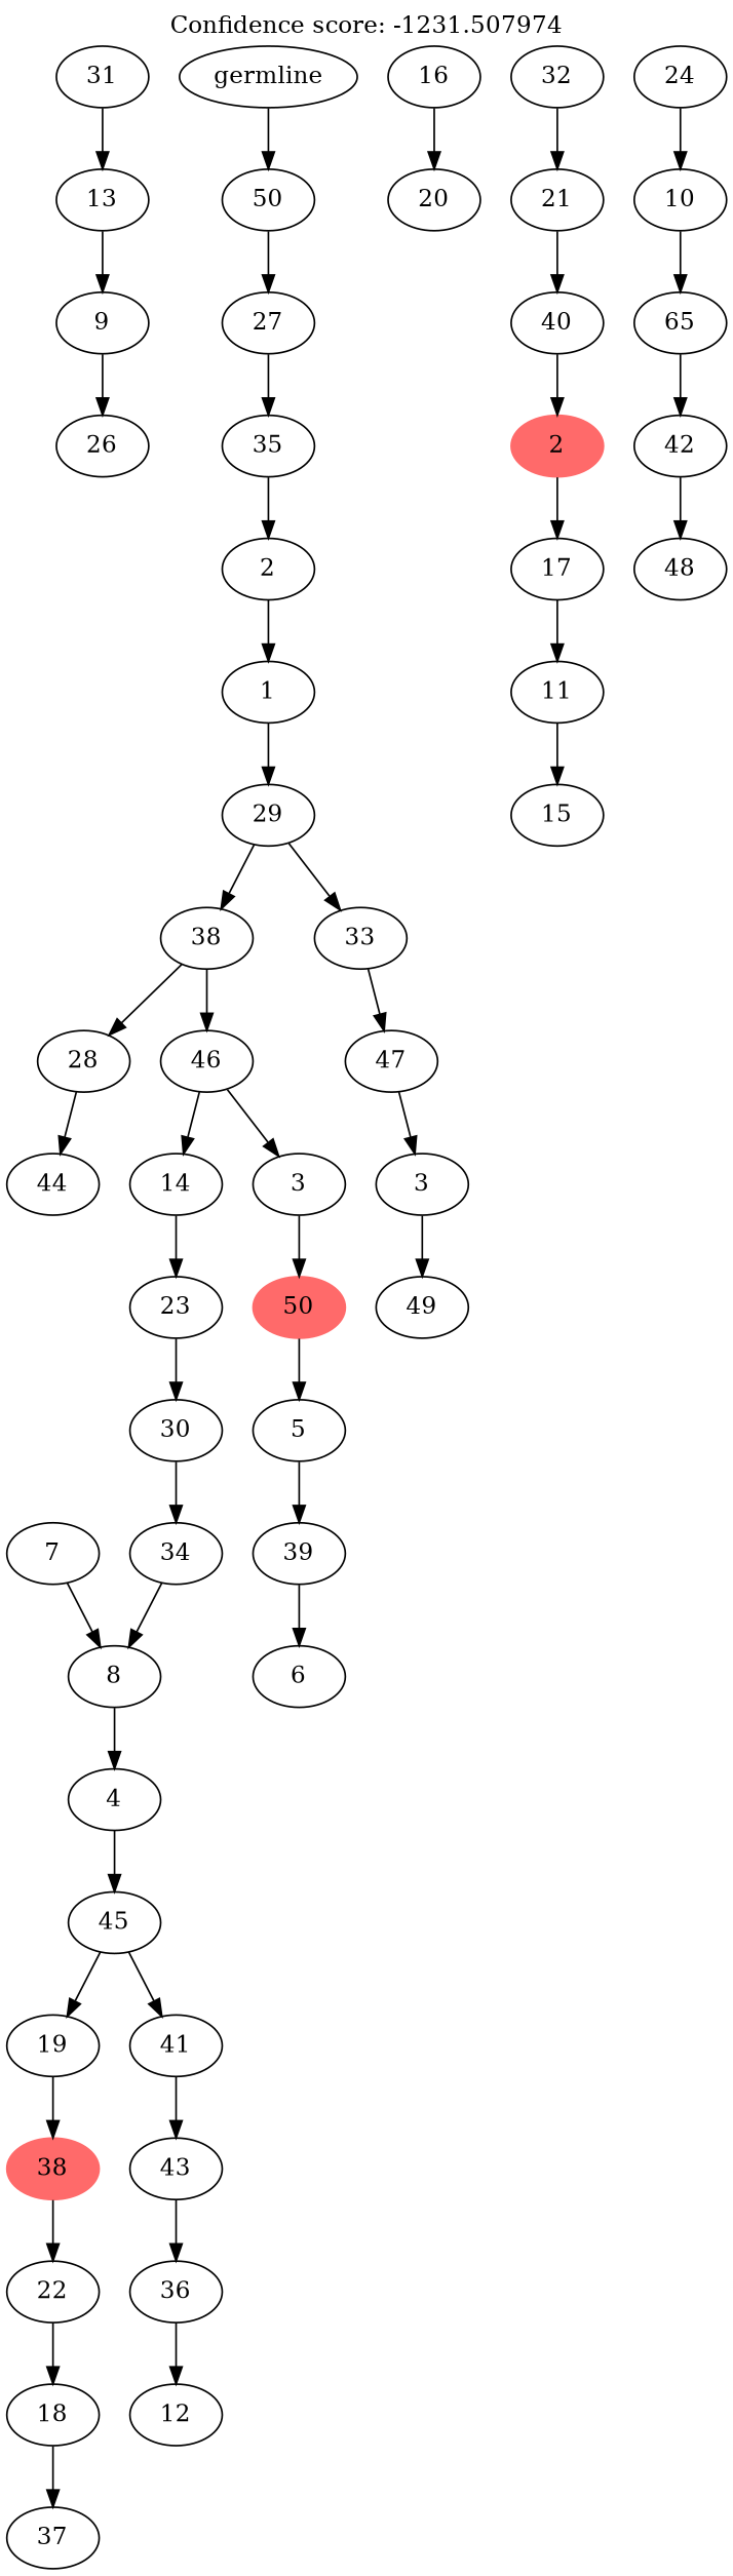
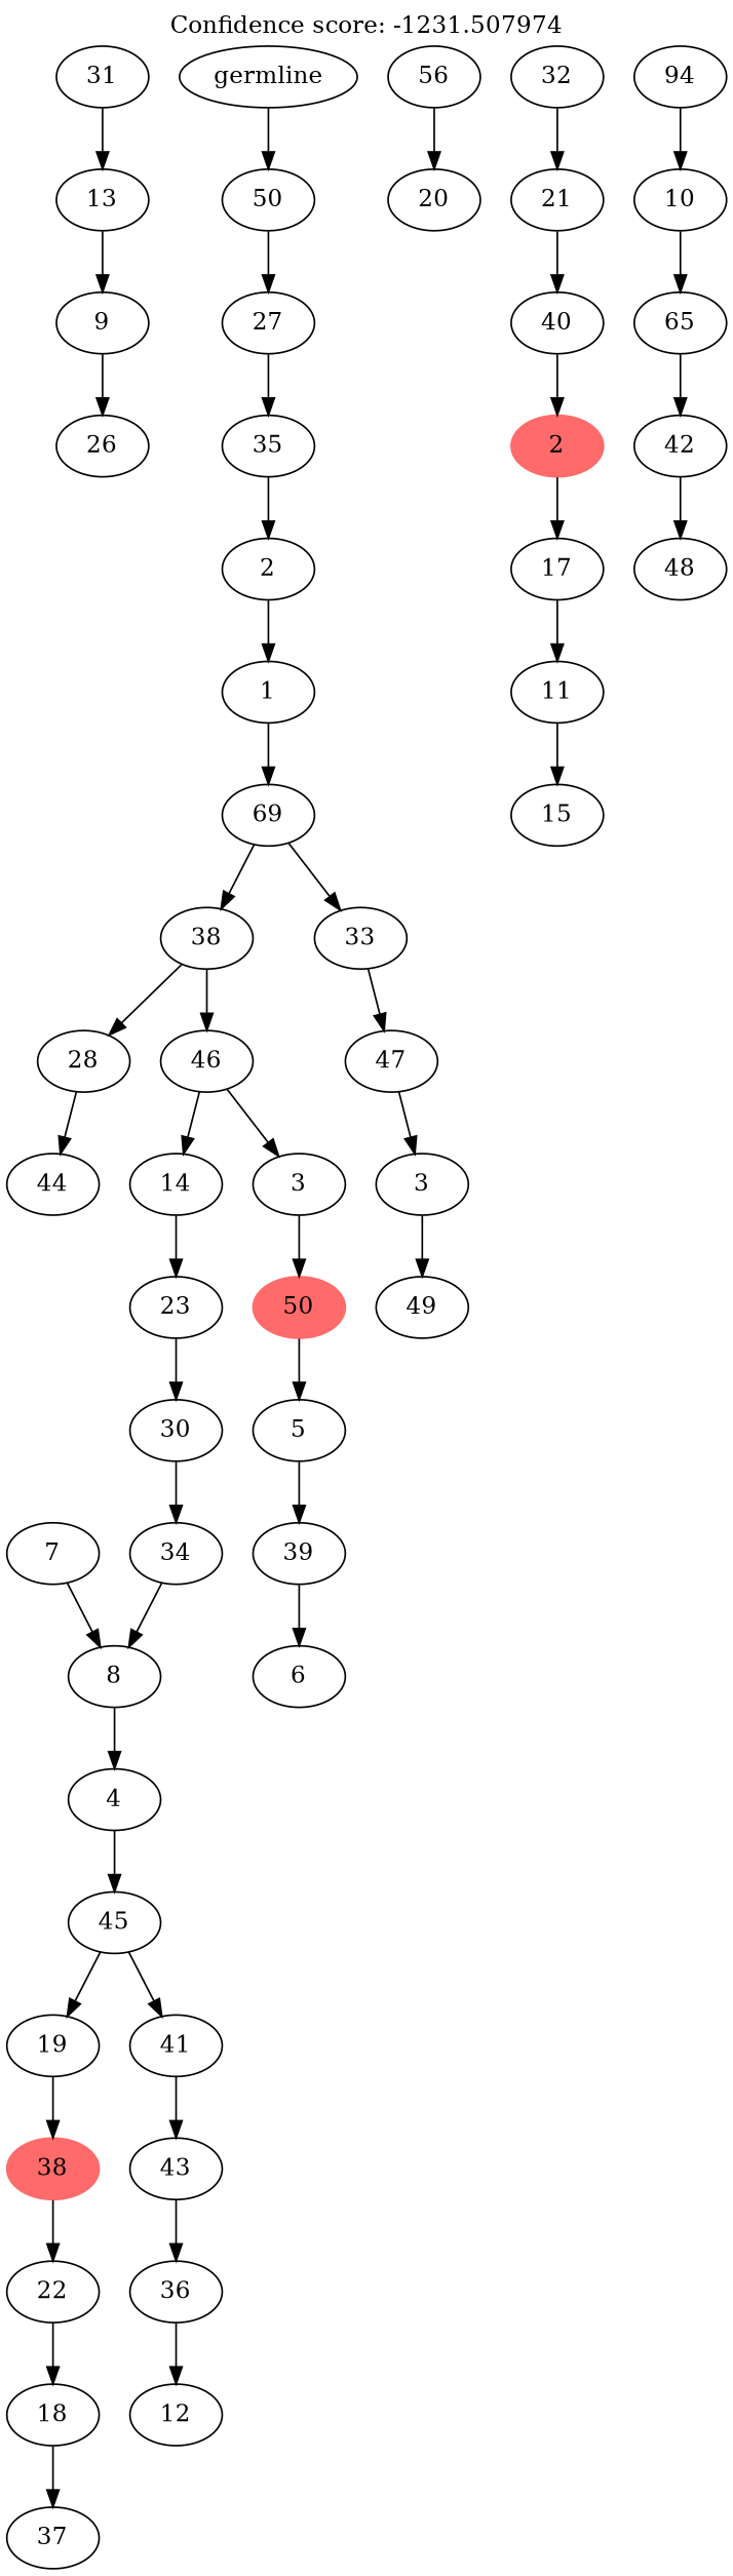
  digraph {
    label="Confidence score: -1231.507974"
    labelloc=t
    n1 [label=9]
    n2 [label=26]
    n3 [label=13]
    n4 [label=31]
    n5 [label=37]
    n6 [label=18]
    n7 [label=22]
    n8 [color=indianred1 label=38 style=filled]
    n9 [label=19]
    n10 [label=36]
    n11 [label=12]
    n12 [label=43]
    n13 [label=41]
    n14 [label=45]
    n15 [label=4]
    n16 [label=8]
    n17 [label=7]
    n18 [label=20]
-   n19 [label=16]
+   n19 [label=56]
    n20 [label=44]
    n21 [label=28]
    n22 [label=11]
    n23 [label=15]
    n24 [label=17]
    n25 [color=indianred1 label=2 style=filled]
    n26 [label=40]
    n27 [label=21]
    n28 [label=32]
    n29 [label=34]
    n30 [label=30]
    n31 [label=23]
    n32 [label=14]
    n33 [label=42]
    n34 [label=48]
    n35 [label=65]
    n36 [label=10]
-   n37 [label=24]
+   n37 [label=94]
    n38 [label=6]
    n39 [label=39]
    n40 [label=5]
    n41 [color=indianred1 label=50 style=filled]
    n42 [label=3]
    n43 [label=46]
    n44 [label=38]
    n45 [label=3]
    n46 [label=49]
    n47 [label=47]
    n48 [label=33]
-   n49 [label=29]
+   n49 [label=69]
    n50 [label=1]
    n51 [label=2]
    n52 [label=35]
    n53 [label=27]
    n54 [label=50]
    n55 [label=germline]
    n1 -> n2
    n3 -> n1
    n4 -> n3
    n6 -> n5
    n7 -> n6
    n8 -> n7
    n9 -> n8
    n10 -> n11
    n12 -> n10
    n13 -> n12
    n14 -> n9
    n14 -> n13
    n15 -> n14
    n16 -> n15
    n17 -> n16
    n19 -> n18
    n21 -> n20
    n22 -> n23
    n24 -> n22
    n25 -> n24
    n26 -> n25
    n27 -> n26
    n28 -> n27
    n29 -> n16
    n30 -> n29
    n31 -> n30
    n32 -> n31
    n33 -> n34
    n35 -> n33
    n36 -> n35
    n37 -> n36
    n39 -> n38
    n40 -> n39
    n41 -> n40
    n42 -> n41
    n43 -> n32
    n43 -> n42
    n44 -> n21
    n44 -> n43
    n45 -> n46
    n47 -> n45
    n48 -> n47
    n49 -> n44
    n49 -> n48
    n50 -> n49
    n51 -> n50
    n52 -> n51
    n53 -> n52
    n54 -> n53
    n55 -> n54
  }
